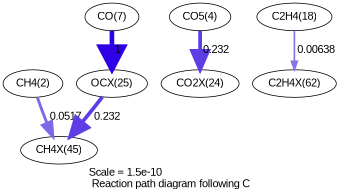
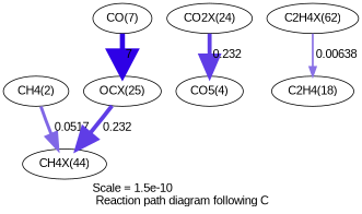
  digraph {
    fontname="Liberation Sans"
    label="Scale = 1.5e-10\l Reaction path diagram following C"
    node [fontname="Liberation Sans"]
    edge [arrowsize=2.45 color="0.7, 0.732, 0.9" fontname="Liberation Sans" penwidth=4.9]
    n1 [label="CH4(2)"]
-   n2 [label="CH4X(45)"]
+   n2 [label="CH4X(44)"]
    n3 [label="CO(7)"]
    n4 [label="OCX(25)"]
    n5 [label="CO2X(24)"]
    n6 [label="CO5(4)"]
    n7 [label="C2H4(18)"]
    n8 [label="C2H4X(62)"]
    n1 -> n2 [arrowsize=1.88 color="0.7, 0.552, 0.9" label=" 0.0517" penwidth=3.76]
-   n3 -> n4 [arrowsize=3 color="0.7, 1.5, 0.9" label=" 1" penwidth=6]
+   n3 -> n4 [arrowsize=3 color="0.7, 1.5, 0.9" label=" 7" penwidth=6]
    n4 -> n2 [label=" 0.232"]
-   n6 -> n5 [label=" 0.232"]
-   n7 -> n8 [arrowsize=1.09 color="0.7, 0.506, 0.9" label=" 0.00638" penwidth=2.18]
+   n5 -> n6 [label=" 0.232"]
+   n8 -> n7 [arrowsize=1.09 color="0.7, 0.506, 0.9" label=" 0.00638" penwidth=2.18]
  }
